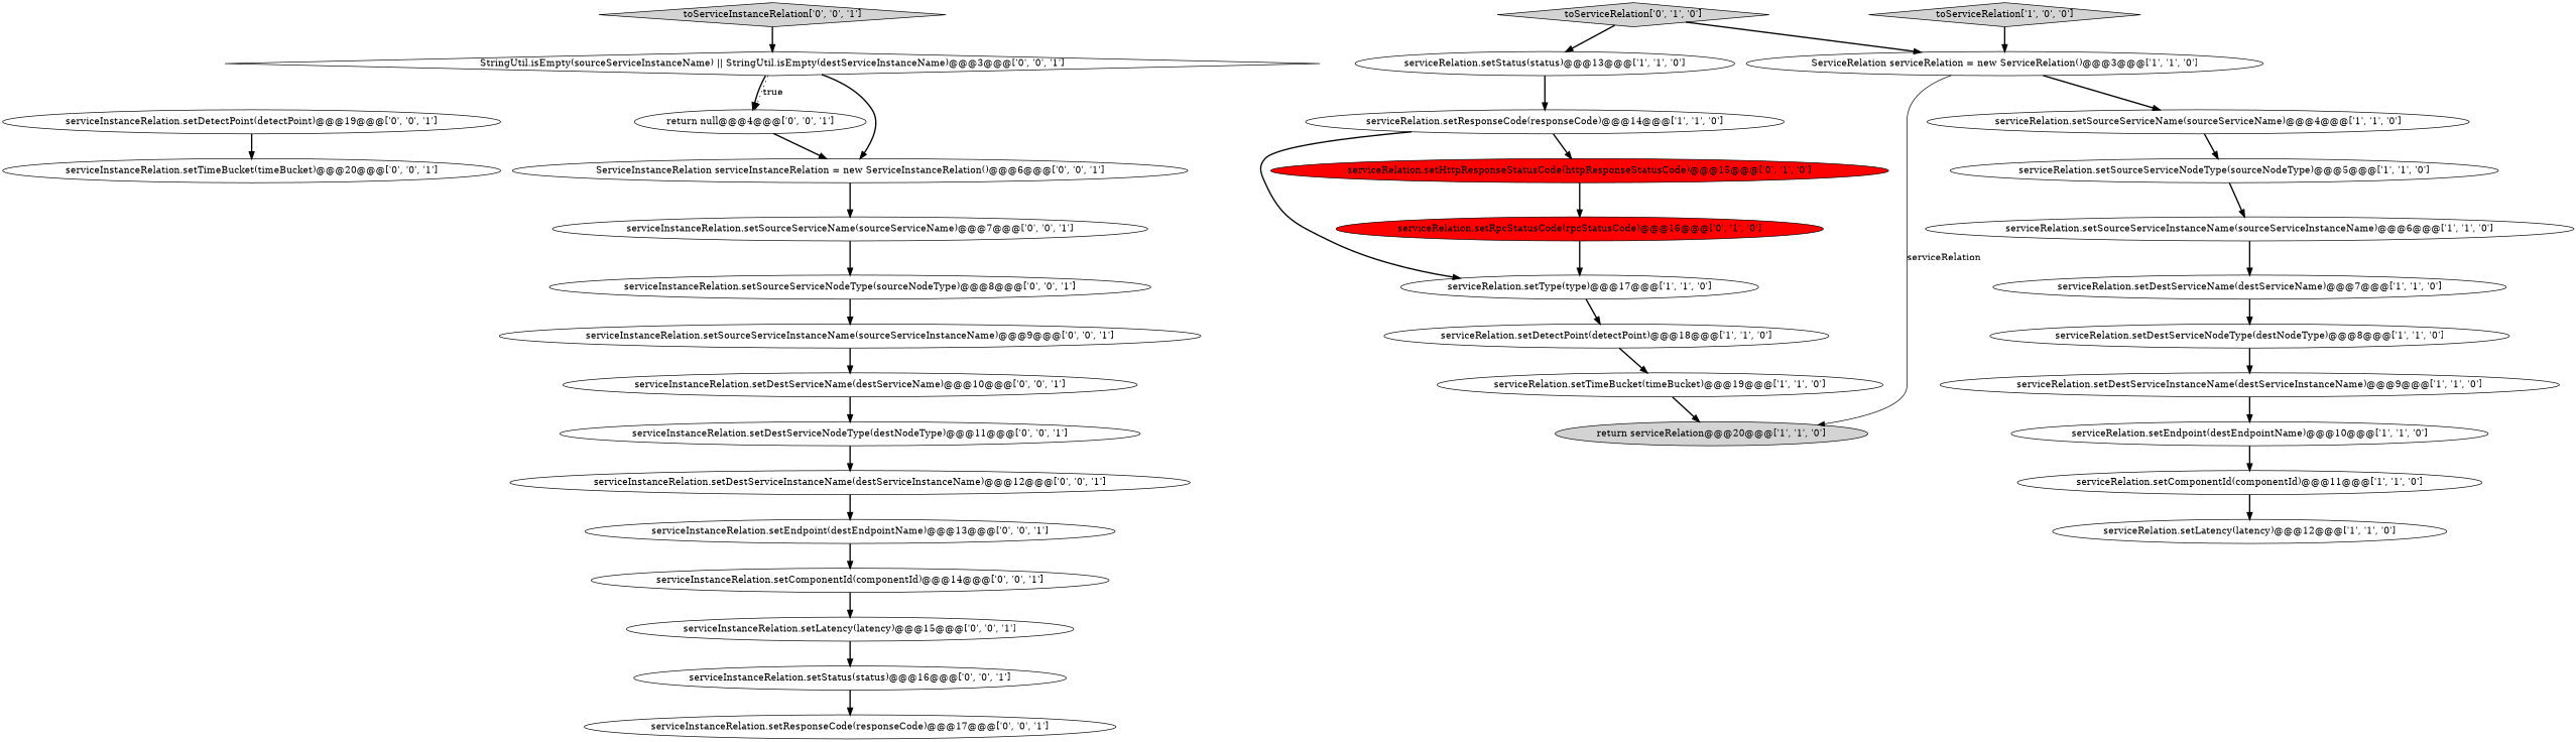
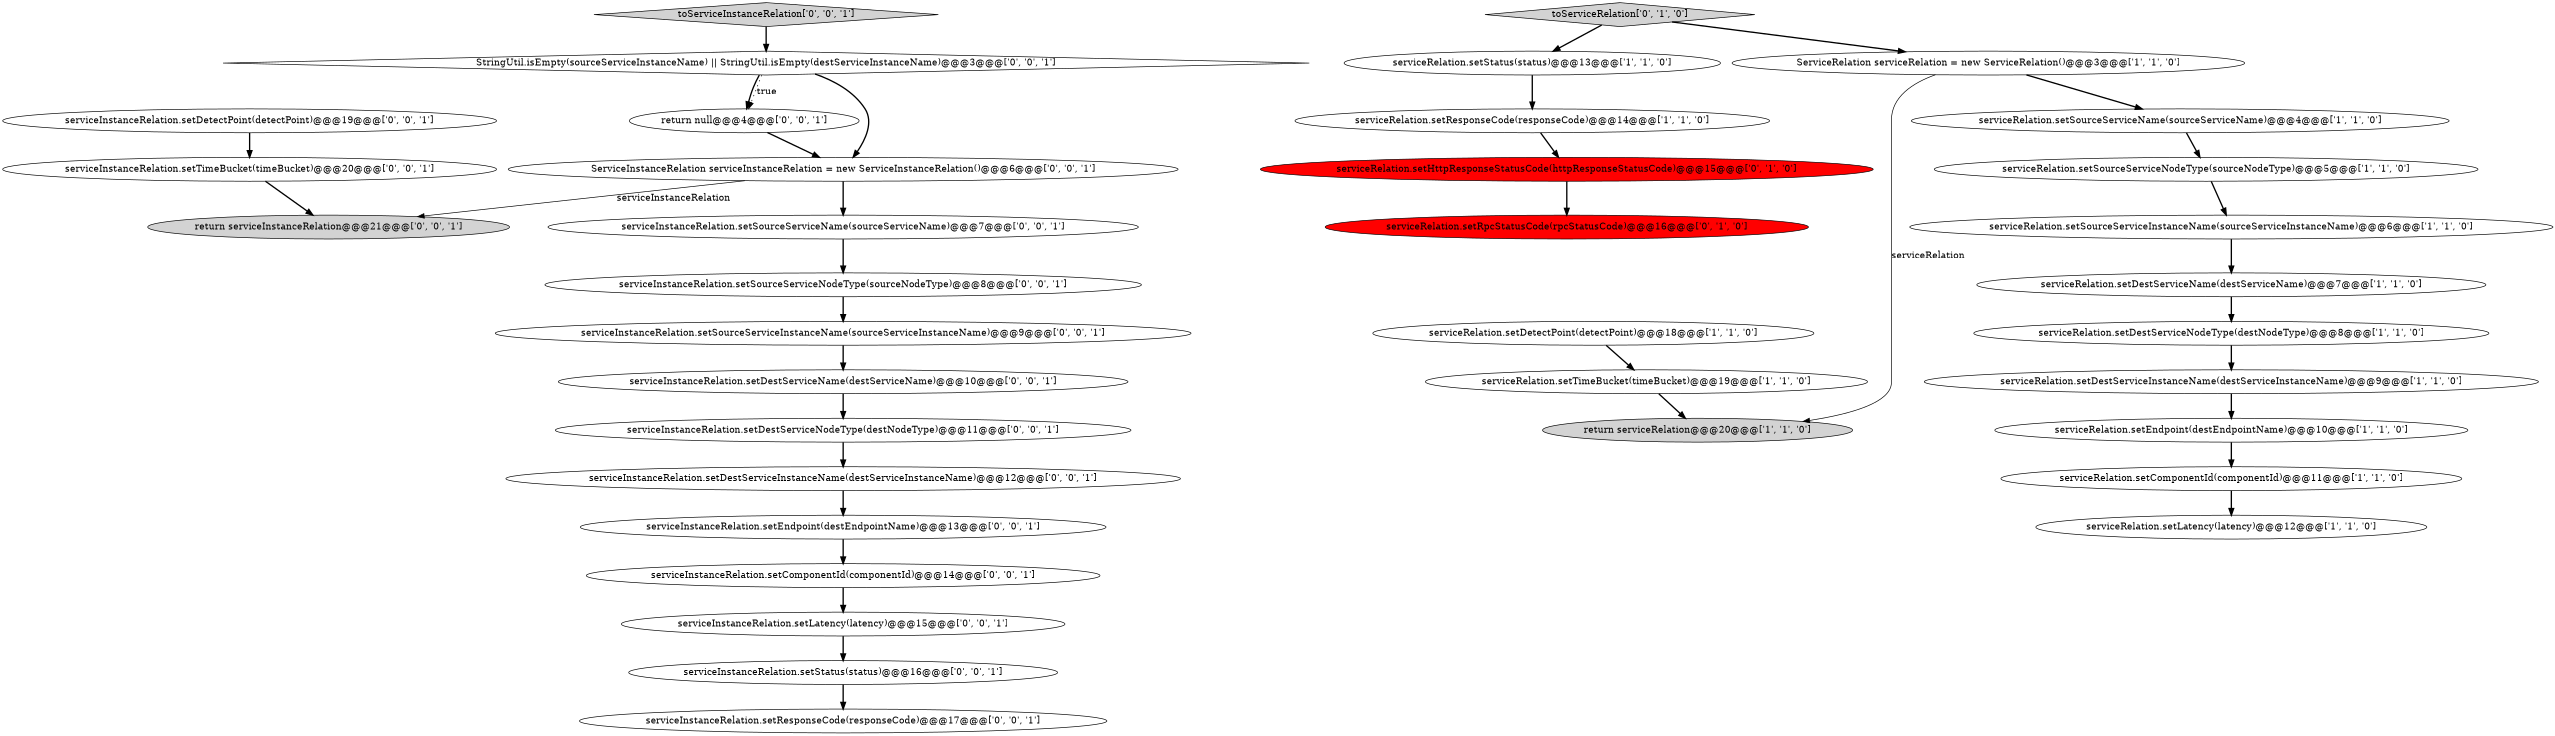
  digraph {
    node [fillcolor=white shape=ellipse style=filled]
    edge [style=bold]
    n1 [label="serviceInstanceRelation.setResponseCode(responseCode)@@@17@@@['0', '0', '1']"]
    n2 [label="serviceRelation.setSourceServiceNodeType(sourceNodeType)@@@5@@@['1', '1', '0']"]
    n3 [label="serviceRelation.setSourceServiceInstanceName(sourceServiceInstanceName)@@@6@@@['1', '1', '0']"]
    n4 [label="serviceRelation.setDestServiceName(destServiceName)@@@7@@@['1', '1', '0']"]
    n5 [label="serviceRelation.setLatency(latency)@@@12@@@['1', '1', '0']"]
    n6 [label="serviceRelation.setStatus(status)@@@13@@@['1', '1', '0']"]
    n7 [label="serviceRelation.setResponseCode(responseCode)@@@14@@@['1', '1', '0']"]
    n8 [label="serviceRelation.setDestServiceNodeType(destNodeType)@@@8@@@['1', '1', '0']"]
    n9 [label="serviceRelation.setDestServiceInstanceName(destServiceInstanceName)@@@9@@@['1', '1', '0']"]
    n10 [label="serviceRelation.setEndpoint(destEndpointName)@@@10@@@['1', '1', '0']"]
    n11 [label="serviceInstanceRelation.setLatency(latency)@@@15@@@['0', '0', '1']"]
    n12 [label="serviceInstanceRelation.setStatus(status)@@@16@@@['0', '0', '1']"]
    n13 [label="serviceRelation.setDetectPoint(detectPoint)@@@18@@@['1', '1', '0']"]
    n14 [label="serviceRelation.setTimeBucket(timeBucket)@@@19@@@['1', '1', '0']"]
    n15 [fillcolor=lightgray label="return serviceRelation@@@20@@@['1', '1', '0']"]
    n16 [label="serviceInstanceRelation.setComponentId(componentId)@@@14@@@['0', '0', '1']"]
    n17 [label="serviceRelation.setComponentId(componentId)@@@11@@@['1', '1', '0']"]
    n18 [label="serviceInstanceRelation.setSourceServiceNodeType(sourceNodeType)@@@8@@@['0', '0', '1']"]
    n19 [label="serviceInstanceRelation.setSourceServiceInstanceName(sourceServiceInstanceName)@@@9@@@['0', '0', '1']"]
    n20 [label="serviceInstanceRelation.setDestServiceName(destServiceName)@@@10@@@['0', '0', '1']"]
    n21 [fillcolor=lightgray label="toServiceInstanceRelation['0', '0', '1']" shape=diamond]
    n22 [label="StringUtil.isEmpty(sourceServiceInstanceName) || StringUtil.isEmpty(destServiceInstanceName)@@@3@@@['0', '0', '1']" shape=diamond]
    n23 [label="return null@@@4@@@['0', '0', '1']"]
    n24 [label="ServiceInstanceRelation serviceInstanceRelation = new ServiceInstanceRelation()@@@6@@@['0', '0', '1']"]
+   n25 [fillcolor=lightgray label="return serviceInstanceRelation@@@21@@@['0', '0', '1']"]
    n26 [label="serviceInstanceRelation.setEndpoint(destEndpointName)@@@13@@@['0', '0', '1']"]
    n27 [fillcolor=lightgray label="toServiceRelation['0', '1', '0']" shape=diamond]
    n28 [label="ServiceRelation serviceRelation = new ServiceRelation()@@@3@@@['1', '1', '0']"]
    n29 [label="serviceRelation.setSourceServiceName(sourceServiceName)@@@4@@@['1', '1', '0']"]
-   n30 [fillcolor=lightgray label="toServiceRelation['1', '0', '0']" shape=diamond]
    n31 [fillcolor=red label="serviceRelation.setRpcStatusCode(rpcStatusCode)@@@16@@@['0', '1', '0']"]
-   n32 [label="serviceRelation.setType(type)@@@17@@@['1', '1', '0']"]
    n33 [label="serviceInstanceRelation.setDestServiceNodeType(destNodeType)@@@11@@@['0', '0', '1']"]
    n34 [label="serviceInstanceRelation.setDestServiceInstanceName(destServiceInstanceName)@@@12@@@['0', '0', '1']"]
    n35 [label="serviceInstanceRelation.setDetectPoint(detectPoint)@@@19@@@['0', '0', '1']"]
    n36 [label="serviceInstanceRelation.setTimeBucket(timeBucket)@@@20@@@['0', '0', '1']"]
    n37 [fillcolor=red label="serviceRelation.setHttpResponseStatusCode(httpResponseStatusCode)@@@15@@@['0', '1', '0']"]
    n38 [label="serviceInstanceRelation.setSourceServiceName(sourceServiceName)@@@7@@@['0', '0', '1']"]
    n2 -> n3
    n3 -> n4
    n4 -> n8
    n6 -> n7
-   n7 -> n32
    n7 -> n37
    n8 -> n9
    n9 -> n10
    n10 -> n17
    n11 -> n12
    n12 -> n1
    n13 -> n14
    n14 -> n15
    n16 -> n11
    n17 -> n5
    n18 -> n19
    n19 -> n20
    n20 -> n33
    n21 -> n22
    n22 -> n23
    n22 -> n23 [label=true style=dotted]
    n22 -> n24
    n23 -> n24
+   n24 -> n25 [label=serviceInstanceRelation style=solid]
    n24 -> n38
    n26 -> n16
    n27 -> n6
    n27 -> n28
    n28 -> n15 [label=serviceRelation style=solid]
    n28 -> n29
    n29 -> n2
-   n30 -> n28
-   n31 -> n32
-   n32 -> n13
    n33 -> n34
    n34 -> n26
    n35 -> n36
+   n36 -> n25
    n37 -> n31
    n38 -> n18
  }
